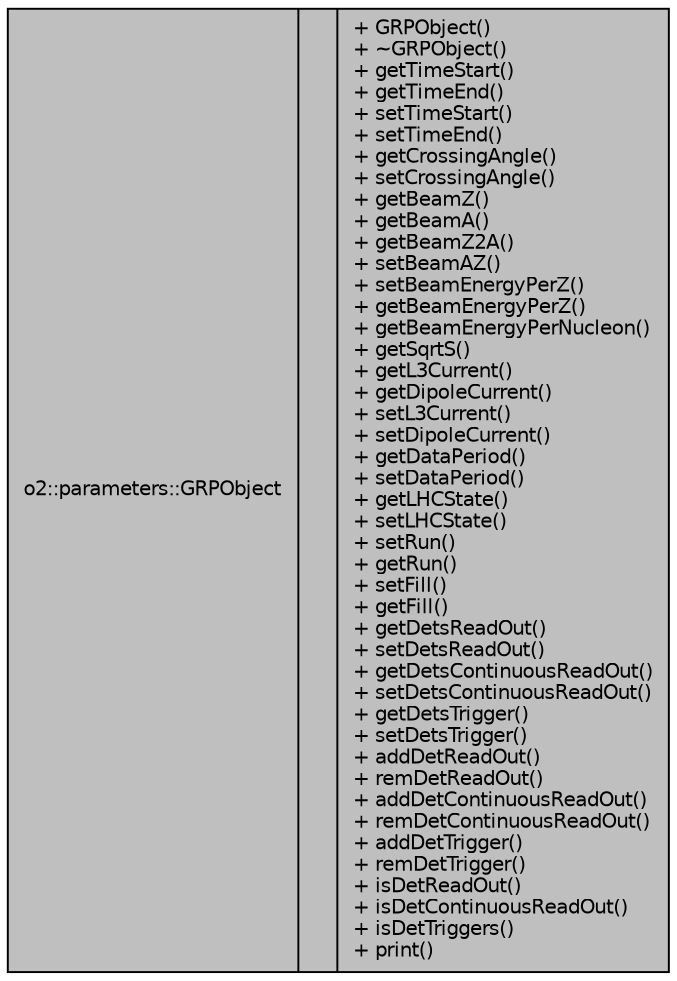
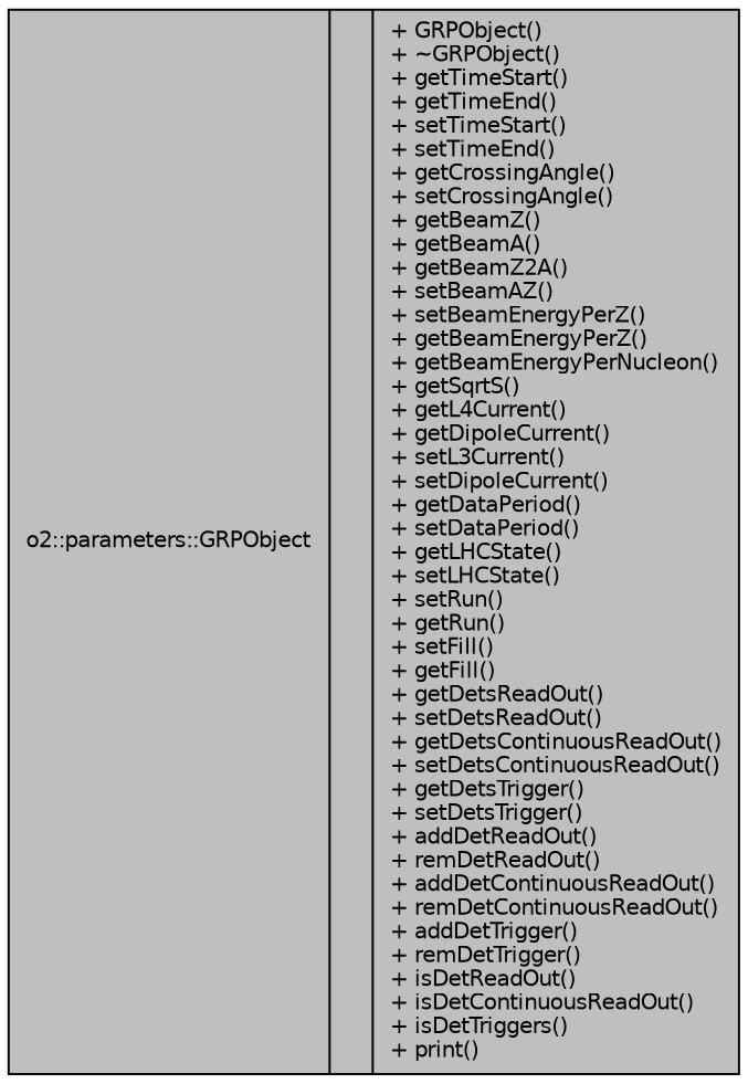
  digraph {
    rankdir=LR
-   n1 [color=black fillcolor=grey75 fontcolor=black fontname=Helvetica fontsize=10 height=0.2 label="{o2::parameters::GRPObject\n||+ GRPObject()\l+ ~GRPObject()\l+ getTimeStart()\l+ getTimeEnd()\l+ setTimeStart()\l+ setTimeEnd()\l+ getCrossingAngle()\l+ setCrossingAngle()\l+ getBeamZ()\l+ getBeamA()\l+ getBeamZ2A()\l+ setBeamAZ()\l+ setBeamEnergyPerZ()\l+ getBeamEnergyPerZ()\l+ getBeamEnergyPerNucleon()\l+ getSqrtS()\l+ getL3Current()\l+ getDipoleCurrent()\l+ setL3Current()\l+ setDipoleCurrent()\l+ getDataPeriod()\l+ setDataPeriod()\l+ getLHCState()\l+ setLHCState()\l+ setRun()\l+ getRun()\l+ setFill()\l+ getFill()\l+ getDetsReadOut()\l+ setDetsReadOut()\l+ getDetsContinuousReadOut()\l+ setDetsContinuousReadOut()\l+ getDetsTrigger()\l+ setDetsTrigger()\l+ addDetReadOut()\l+ remDetReadOut()\l+ addDetContinuousReadOut()\l+ remDetContinuousReadOut()\l+ addDetTrigger()\l+ remDetTrigger()\l+ isDetReadOut()\l+ isDetContinuousReadOut()\l+ isDetTriggers()\l+ print()\l}" shape=record style=filled width=0.4]
+   n1 [color=black fillcolor=grey75 fontcolor=black fontname=Helvetica fontsize=10 height=0.2 label="{o2::parameters::GRPObject\n||+ GRPObject()\l+ ~GRPObject()\l+ getTimeStart()\l+ getTimeEnd()\l+ setTimeStart()\l+ setTimeEnd()\l+ getCrossingAngle()\l+ setCrossingAngle()\l+ getBeamZ()\l+ getBeamA()\l+ getBeamZ2A()\l+ setBeamAZ()\l+ setBeamEnergyPerZ()\l+ getBeamEnergyPerZ()\l+ getBeamEnergyPerNucleon()\l+ getSqrtS()\l+ getL4Current()\l+ getDipoleCurrent()\l+ setL3Current()\l+ setDipoleCurrent()\l+ getDataPeriod()\l+ setDataPeriod()\l+ getLHCState()\l+ setLHCState()\l+ setRun()\l+ getRun()\l+ setFill()\l+ getFill()\l+ getDetsReadOut()\l+ setDetsReadOut()\l+ getDetsContinuousReadOut()\l+ setDetsContinuousReadOut()\l+ getDetsTrigger()\l+ setDetsTrigger()\l+ addDetReadOut()\l+ remDetReadOut()\l+ addDetContinuousReadOut()\l+ remDetContinuousReadOut()\l+ addDetTrigger()\l+ remDetTrigger()\l+ isDetReadOut()\l+ isDetContinuousReadOut()\l+ isDetTriggers()\l+ print()\l}" shape=record style=filled width=0.4]
  }
